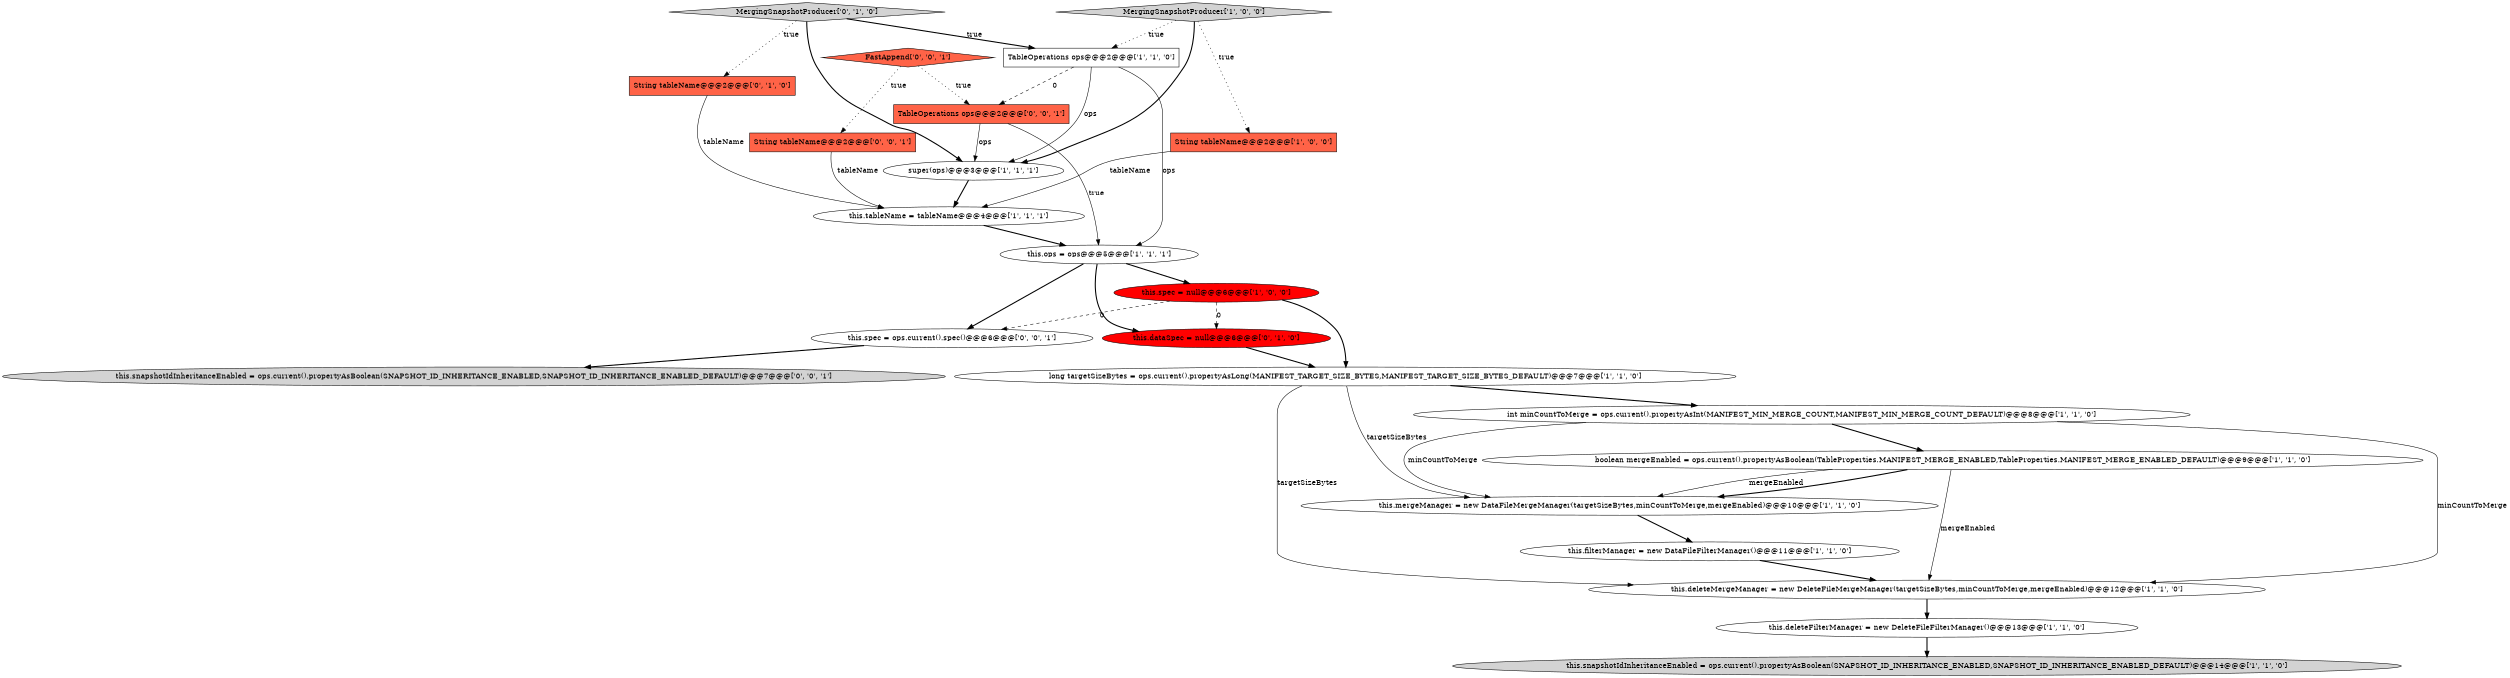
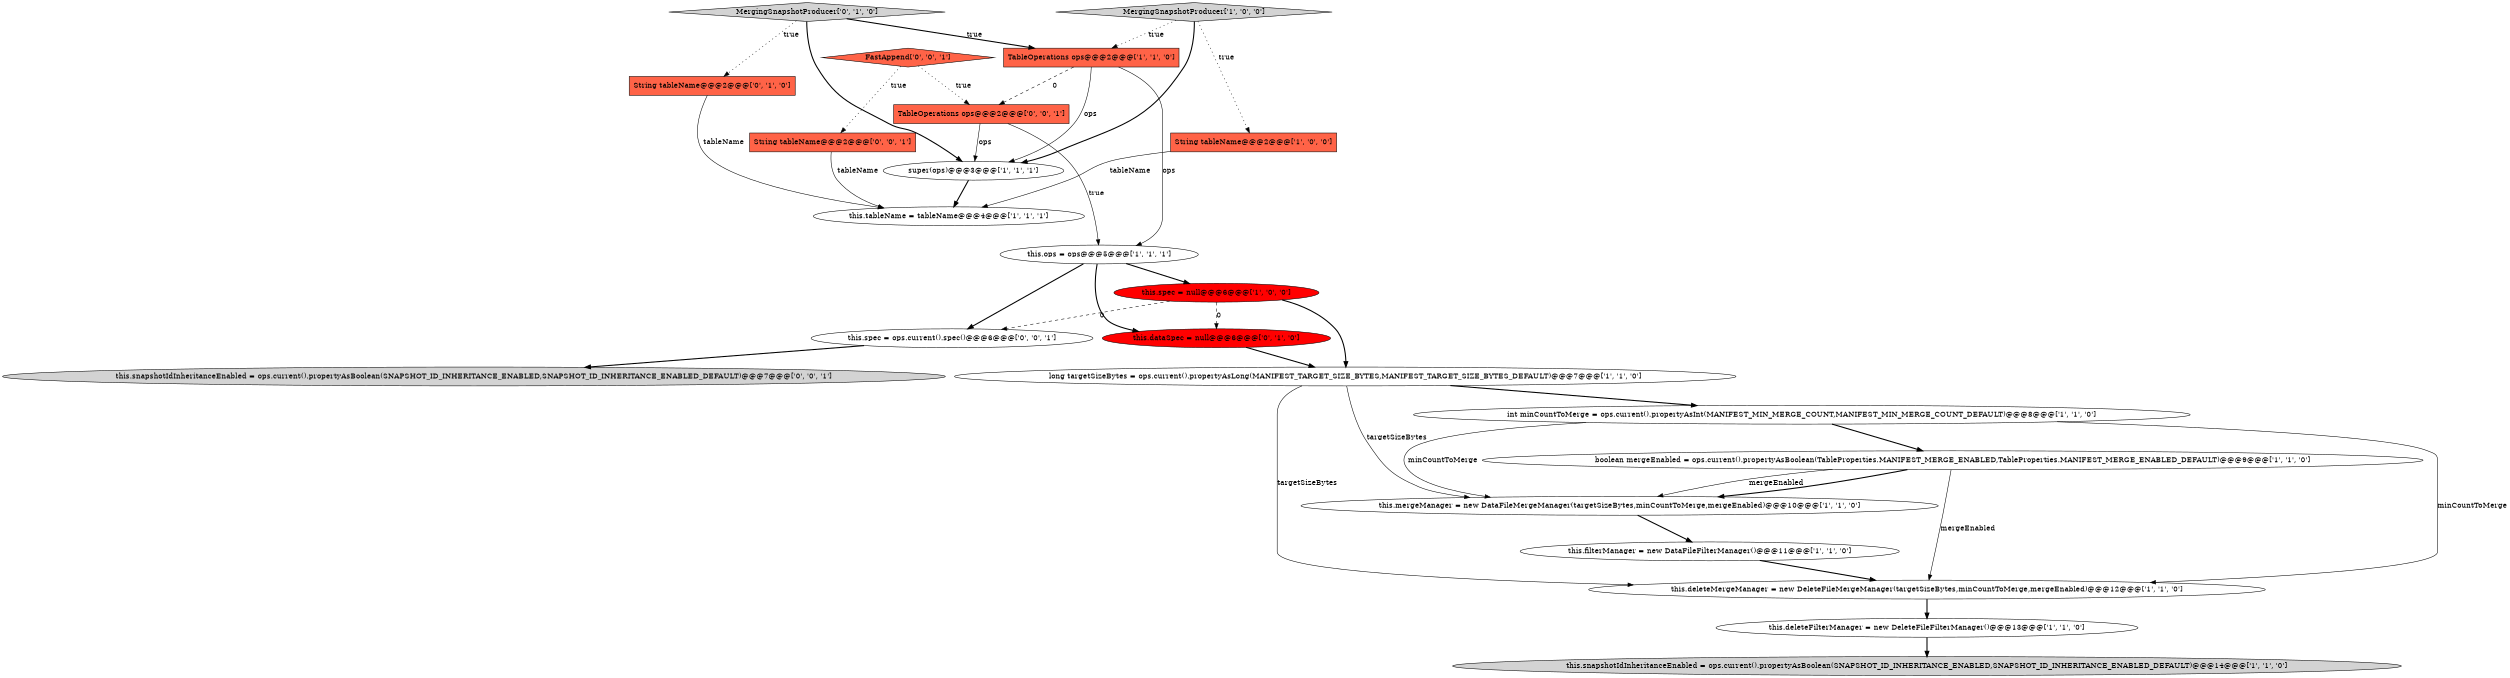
  digraph {
    node [fillcolor=white shape=ellipse style=filled]
    edge [style=bold]
    n1 [label="boolean mergeEnabled = ops.current().propertyAsBoolean(TableProperties.MANIFEST_MERGE_ENABLED,TableProperties.MANIFEST_MERGE_ENABLED_DEFAULT)@@@9@@@['1', '1', '0']"]
    n2 [label="this.deleteMergeManager = new DeleteFileMergeManager(targetSizeBytes,minCountToMerge,mergeEnabled)@@@12@@@['1', '1', '0']"]
    n3 [label="this.mergeManager = new DataFileMergeManager(targetSizeBytes,minCountToMerge,mergeEnabled)@@@10@@@['1', '1', '0']"]
    n4 [label="this.deleteFilterManager = new DeleteFileFilterManager()@@@13@@@['1', '1', '0']"]
    n5 [label="this.filterManager = new DataFileFilterManager()@@@11@@@['1', '1', '0']"]
    n6 [fillcolor=lightgray label="this.snapshotIdInheritanceEnabled = ops.current().propertyAsBoolean(SNAPSHOT_ID_INHERITANCE_ENABLED,SNAPSHOT_ID_INHERITANCE_ENABLED_DEFAULT)@@@14@@@['1', '1', '0']"]
    n7 [fillcolor=tomato label="FastAppend['0', '0', '1']" shape=diamond]
    n8 [fillcolor=tomato label="TableOperations ops@@@2@@@['0', '0', '1']" shape=box]
    n9 [fillcolor=tomato label="String tableName@@@2@@@['0', '0', '1']" shape=box]
    n10 [label="super(ops)@@@3@@@['1', '1', '1']"]
    n11 [label="this.ops = ops@@@5@@@['1', '1', '1']"]
    n12 [label="this.tableName = tableName@@@4@@@['1', '1', '1']"]
    n13 [fillcolor=tomato label="String tableName@@@2@@@['0', '1', '0']" shape=box]
    n14 [label="this.spec = ops.current().spec()@@@6@@@['0', '0', '1']"]
    n15 [fillcolor=red label="this.dataSpec = null@@@6@@@['0', '1', '0']"]
    n16 [fillcolor=red label="this.spec = null@@@6@@@['1', '0', '0']"]
    n17 [fillcolor=lightgray label="this.snapshotIdInheritanceEnabled = ops.current().propertyAsBoolean(SNAPSHOT_ID_INHERITANCE_ENABLED,SNAPSHOT_ID_INHERITANCE_ENABLED_DEFAULT)@@@7@@@['0', '0', '1']"]
    n18 [label="long targetSizeBytes = ops.current().propertyAsLong(MANIFEST_TARGET_SIZE_BYTES,MANIFEST_TARGET_SIZE_BYTES_DEFAULT)@@@7@@@['1', '1', '0']"]
    n19 [label="int minCountToMerge = ops.current().propertyAsInt(MANIFEST_MIN_MERGE_COUNT,MANIFEST_MIN_MERGE_COUNT_DEFAULT)@@@8@@@['1', '1', '0']"]
    n20 [fillcolor=tomato label="String tableName@@@2@@@['1', '0', '0']" shape=box]
    n21 [fillcolor=lightgray label="MergingSnapshotProducer['1', '0', '0']" shape=diamond]
-   n22 [label="TableOperations ops@@@2@@@['1', '1', '0']" shape=box]
+   n22 [fillcolor=tomato label="TableOperations ops@@@2@@@['1', '1', '0']" shape=box]
    n23 [fillcolor=lightgray label="MergingSnapshotProducer['0', '1', '0']" shape=diamond]
    n1 -> n2 [label=mergeEnabled style=solid]
    n1 -> n3 [label=mergeEnabled style=solid]
    n1 -> n3
    n2 -> n4
    n3 -> n5
    n4 -> n6
    n5 -> n2
    n7 -> n8 [label=true style=dotted]
    n7 -> n9 [label=true style=dotted]
    n8 -> n10 [label=ops style=solid]
    n8 -> n11 [label=true style=solid]
    n9 -> n12 [label=tableName style=solid]
    n10 -> n12
    n11 -> n14
    n11 -> n15
    n11 -> n16
-   n12 -> n11
    n13 -> n12 [label=tableName style=solid]
    n14 -> n17
    n15 -> n18
    n16 -> n14 [label=0 style=dashed]
    n16 -> n15 [label=0 style=dashed]
    n16 -> n18
    n18 -> n2 [label=targetSizeBytes style=solid]
    n18 -> n3 [label=targetSizeBytes style=solid]
    n18 -> n19
    n19 -> n1
    n19 -> n2 [label=minCountToMerge style=solid]
    n19 -> n3 [label=minCountToMerge style=solid]
    n20 -> n12 [label=tableName style=solid]
    n21 -> n10
    n21 -> n20 [label=true style=dotted]
    n21 -> n22 [label=true style=dotted]
    n22 -> n8 [label=0 style=dashed]
    n22 -> n10 [label=ops style=solid]
    n22 -> n11 [label=ops style=solid]
    n23 -> n10
    n23 -> n13 [label=true style=dotted]
    n23 -> n22 [label=true]
  }
